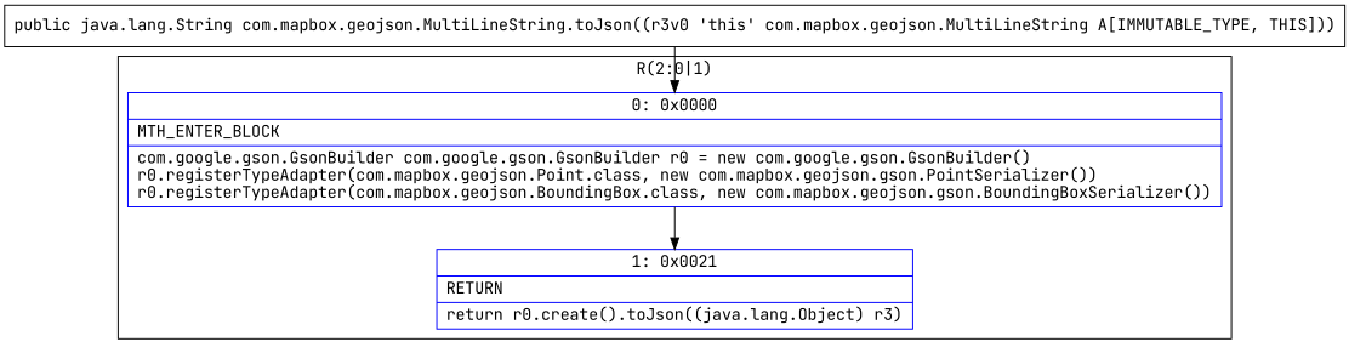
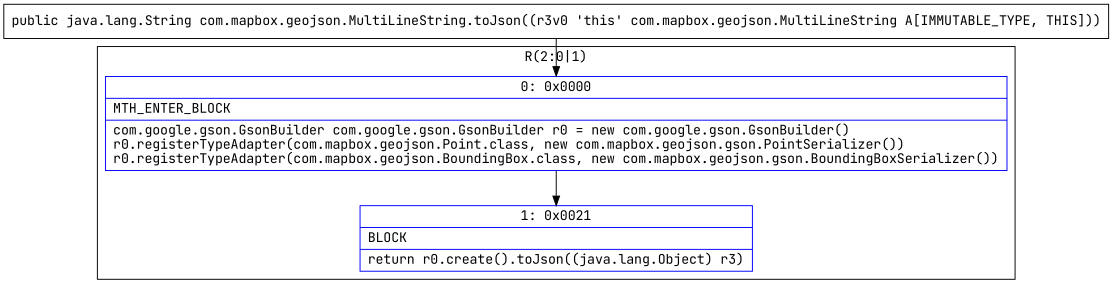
  digraph {
    fontname="JetBrains Mono"
    node [color=blue shape=record fontname="JetBrains Mono"]
    edge [fontname="JetBrains Mono"]
    n1 [label="{0\:\ 0x0000|MTH_ENTER_BLOCK\l|com.google.gson.GsonBuilder com.google.gson.GsonBuilder r0 = new com.google.gson.GsonBuilder()\lr0.registerTypeAdapter(com.mapbox.geojson.Point.class, new com.mapbox.geojson.gson.PointSerializer())\lr0.registerTypeAdapter(com.mapbox.geojson.BoundingBox.class, new com.mapbox.geojson.gson.BoundingBoxSerializer())\l}"]
-   n2 [label="{1\:\ 0x0021|RETURN\l|return r0.create().toJson((java.lang.Object) r3)\l}"]
+   n2 [label="{1\:\ 0x0021|BLOCK\l|return r0.create().toJson((java.lang.Object) r3)\l}"]
    n3 [label="{public java.lang.String com.mapbox.geojson.MultiLineString.toJson((r3v0 'this' com.mapbox.geojson.MultiLineString A[IMMUTABLE_TYPE, THIS])) }" color=""]
    subgraph cluster_1 {
      label="R(2:0|1)"
      n1
      n2
    }
    n1 -> n2
    n3 -> n1
  }
